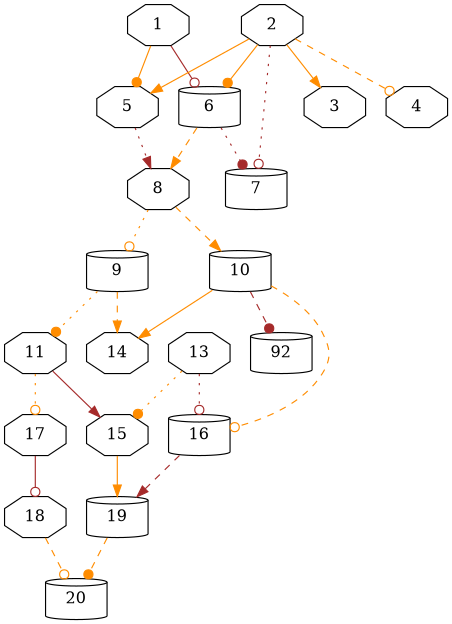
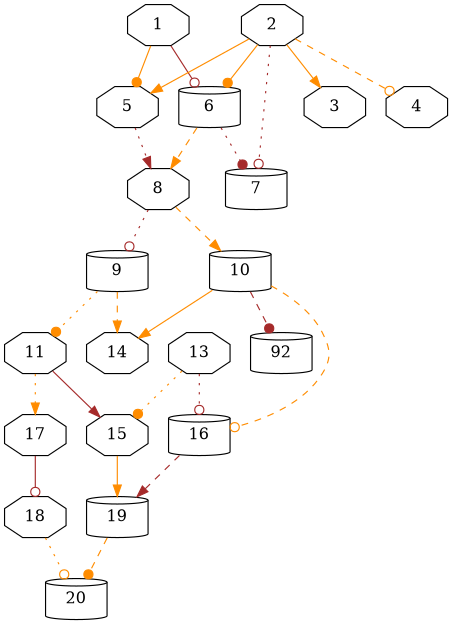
  digraph {
    node [alpha=0.06 shape=octagon]
    edge [arrowhead=normal color=darkorange style=solid]
    1 [alpha=0.08 expect_size=30564352]
    5 [alpha=0.13 expect_size=45559808]
    6 [alpha=0.17 expect_size=32088064 shape=cylinder]
    8 [expect_size=41259008]
    7 [alpha=0.02 expect_size=16012288 shape=cylinder]
    9 [alpha=0.08 expect_size=18845696 shape=cylinder]
    10 [alpha=0.09 expect_size=52057088 shape=cylinder]
    2 [alpha=0.13 expect_size=41832448]
    3 [alpha=0.04 expect_size=51980288]
    4 [expect_size=25648128]
    11 [expect_size=19919872]
    14 [alpha=0.04 expect_size=31043584]
    n13 [alpha=0.01 expect_size=37907456 label=92 shape=cylinder]
    16 [alpha=0.18 expect_size=28126208 shape=cylinder]
    15 [alpha=0.15 expect_size=44118016]
    17 [alpha=0.20 expect_size=20038656]
    13 [alpha=0.00 expect_size=21200896]
    19 [alpha=0.15 expect_size=39220224 shape=cylinder]
    18 [alpha=0.05 expect_size=24097792]
    20 [alpha=0.11 expect_size=11288576 shape=cylinder]
    1 -> 5 [arrowhead=dot]
    1 -> 6 [arrowhead=odot color=brown]
    5 -> 8 [color=brown style=dotted]
    6 -> 8 [style=dashed]
    6 -> 7 [arrowhead=dot color=brown style=dotted]
-   8 -> 9 [arrowhead=odot style=dotted]
+   8 -> 9 [arrowhead=odot color=brown style=dotted]
    8 -> 10 [style=dashed]
    9 -> 11 [arrowhead=dot style=dotted]
    9 -> 14 [style=dashed]
    10 -> 14
    10 -> n13 [arrowhead=dot color=brown style=dashed]
    10 -> 16 [arrowhead=odot style=dashed]
    2 -> 5
    2 -> 6 [arrowhead=dot]
    2 -> 7 [arrowhead=odot color=brown style=dotted]
    2 -> 3
    2 -> 4 [arrowhead=odot style=dashed]
    11 -> 15 [color=brown]
-   11 -> 17 [arrowhead=odot style=dotted]
+   11 -> 17 [style=dotted]
    16 -> 19 [color=brown style=dashed]
    15 -> 19
    17 -> 18 [arrowhead=odot color=brown]
    13 -> 16 [arrowhead=odot color=brown style=dotted]
    13 -> 15 [arrowhead=dot style=dotted]
    19 -> 20 [arrowhead=dot style=dashed]
-   18 -> 20 [arrowhead=odot style=dashed]
+   18 -> 20 [arrowhead=odot style=dotted]
  }
